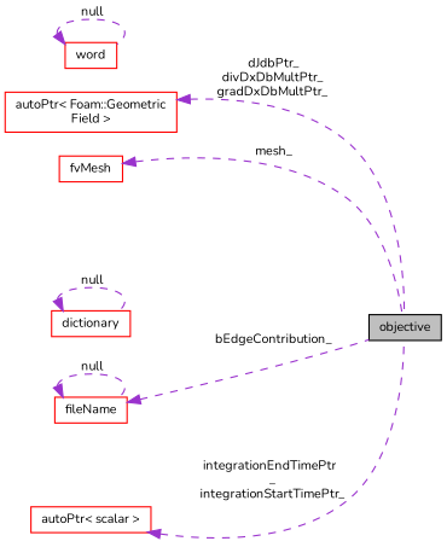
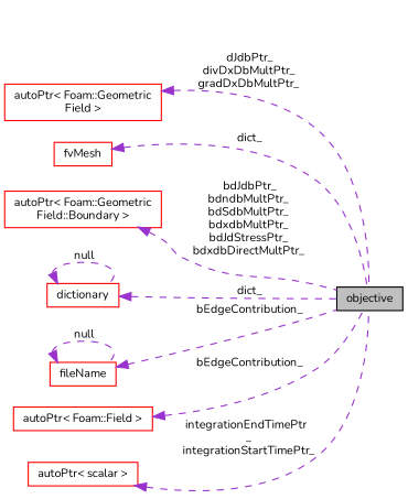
  digraph {
    fontname=Nunito
    rankdir=LR
    node [color=red fontname=Nunito fontsize=10 shape=record]
    edge [color=darkorchid3 dir=back fontname=Nunito fontsize=10 labelfontname=Helvetica labelfontsize=10 style=dashed]
    n1 [color=black fillcolor=grey75 fontcolor=black height=0.2 label=objective style=filled width=0.4]
    n2 [height=0.2 label="autoPtr\< Foam::Geometric\lField \>" width=0.4]
    n3 [height=0.2 label=fvMesh width=0.4]
+   n4 [height=0.2 label="autoPtr\< Foam::Geometric\lField::Boundary \>" width=0.4]
    n5 [height=0.2 label=dictionary width=0.4]
    n6 [height=0.2 label=fileName width=0.4]
-   n7 [height=0.2 label=word width=0.4]
+   n8 [height=0.2 label="autoPtr\< Foam::Field \>" width=0.4]
    n9 [height=0.2 label="autoPtr\< scalar \>" width=0.4]
    n2 -> n1 [label=" dJdbPtr_\ndivDxDbMultPtr_\ngradDxDbMultPtr_"]
-   n3 -> n1 [label=" mesh_"]
+   n3 -> n1 [label=" dict_"]
+   n4 -> n1 [label=" bdJdbPtr_\nbdndbMultPtr_\nbdSdbMultPtr_\nbdxdbMultPtr_\nbdJdStressPtr_\nbdxdbDirectMultPtr_"]
+   n5 -> n1 [label=" dict_"]
    n5 -> n5 [label=" null"]
    n6 -> n1 [label=" bEdgeContribution_"]
    n6 -> n6 [label=" null"]
-   n7 -> n7 [label=" null"]
+   n8 -> n1 [label=" bEdgeContribution_"]
    n9 -> n1 [label=" integrationEndTimePtr\l_\nintegrationStartTimePtr_"]
  }
